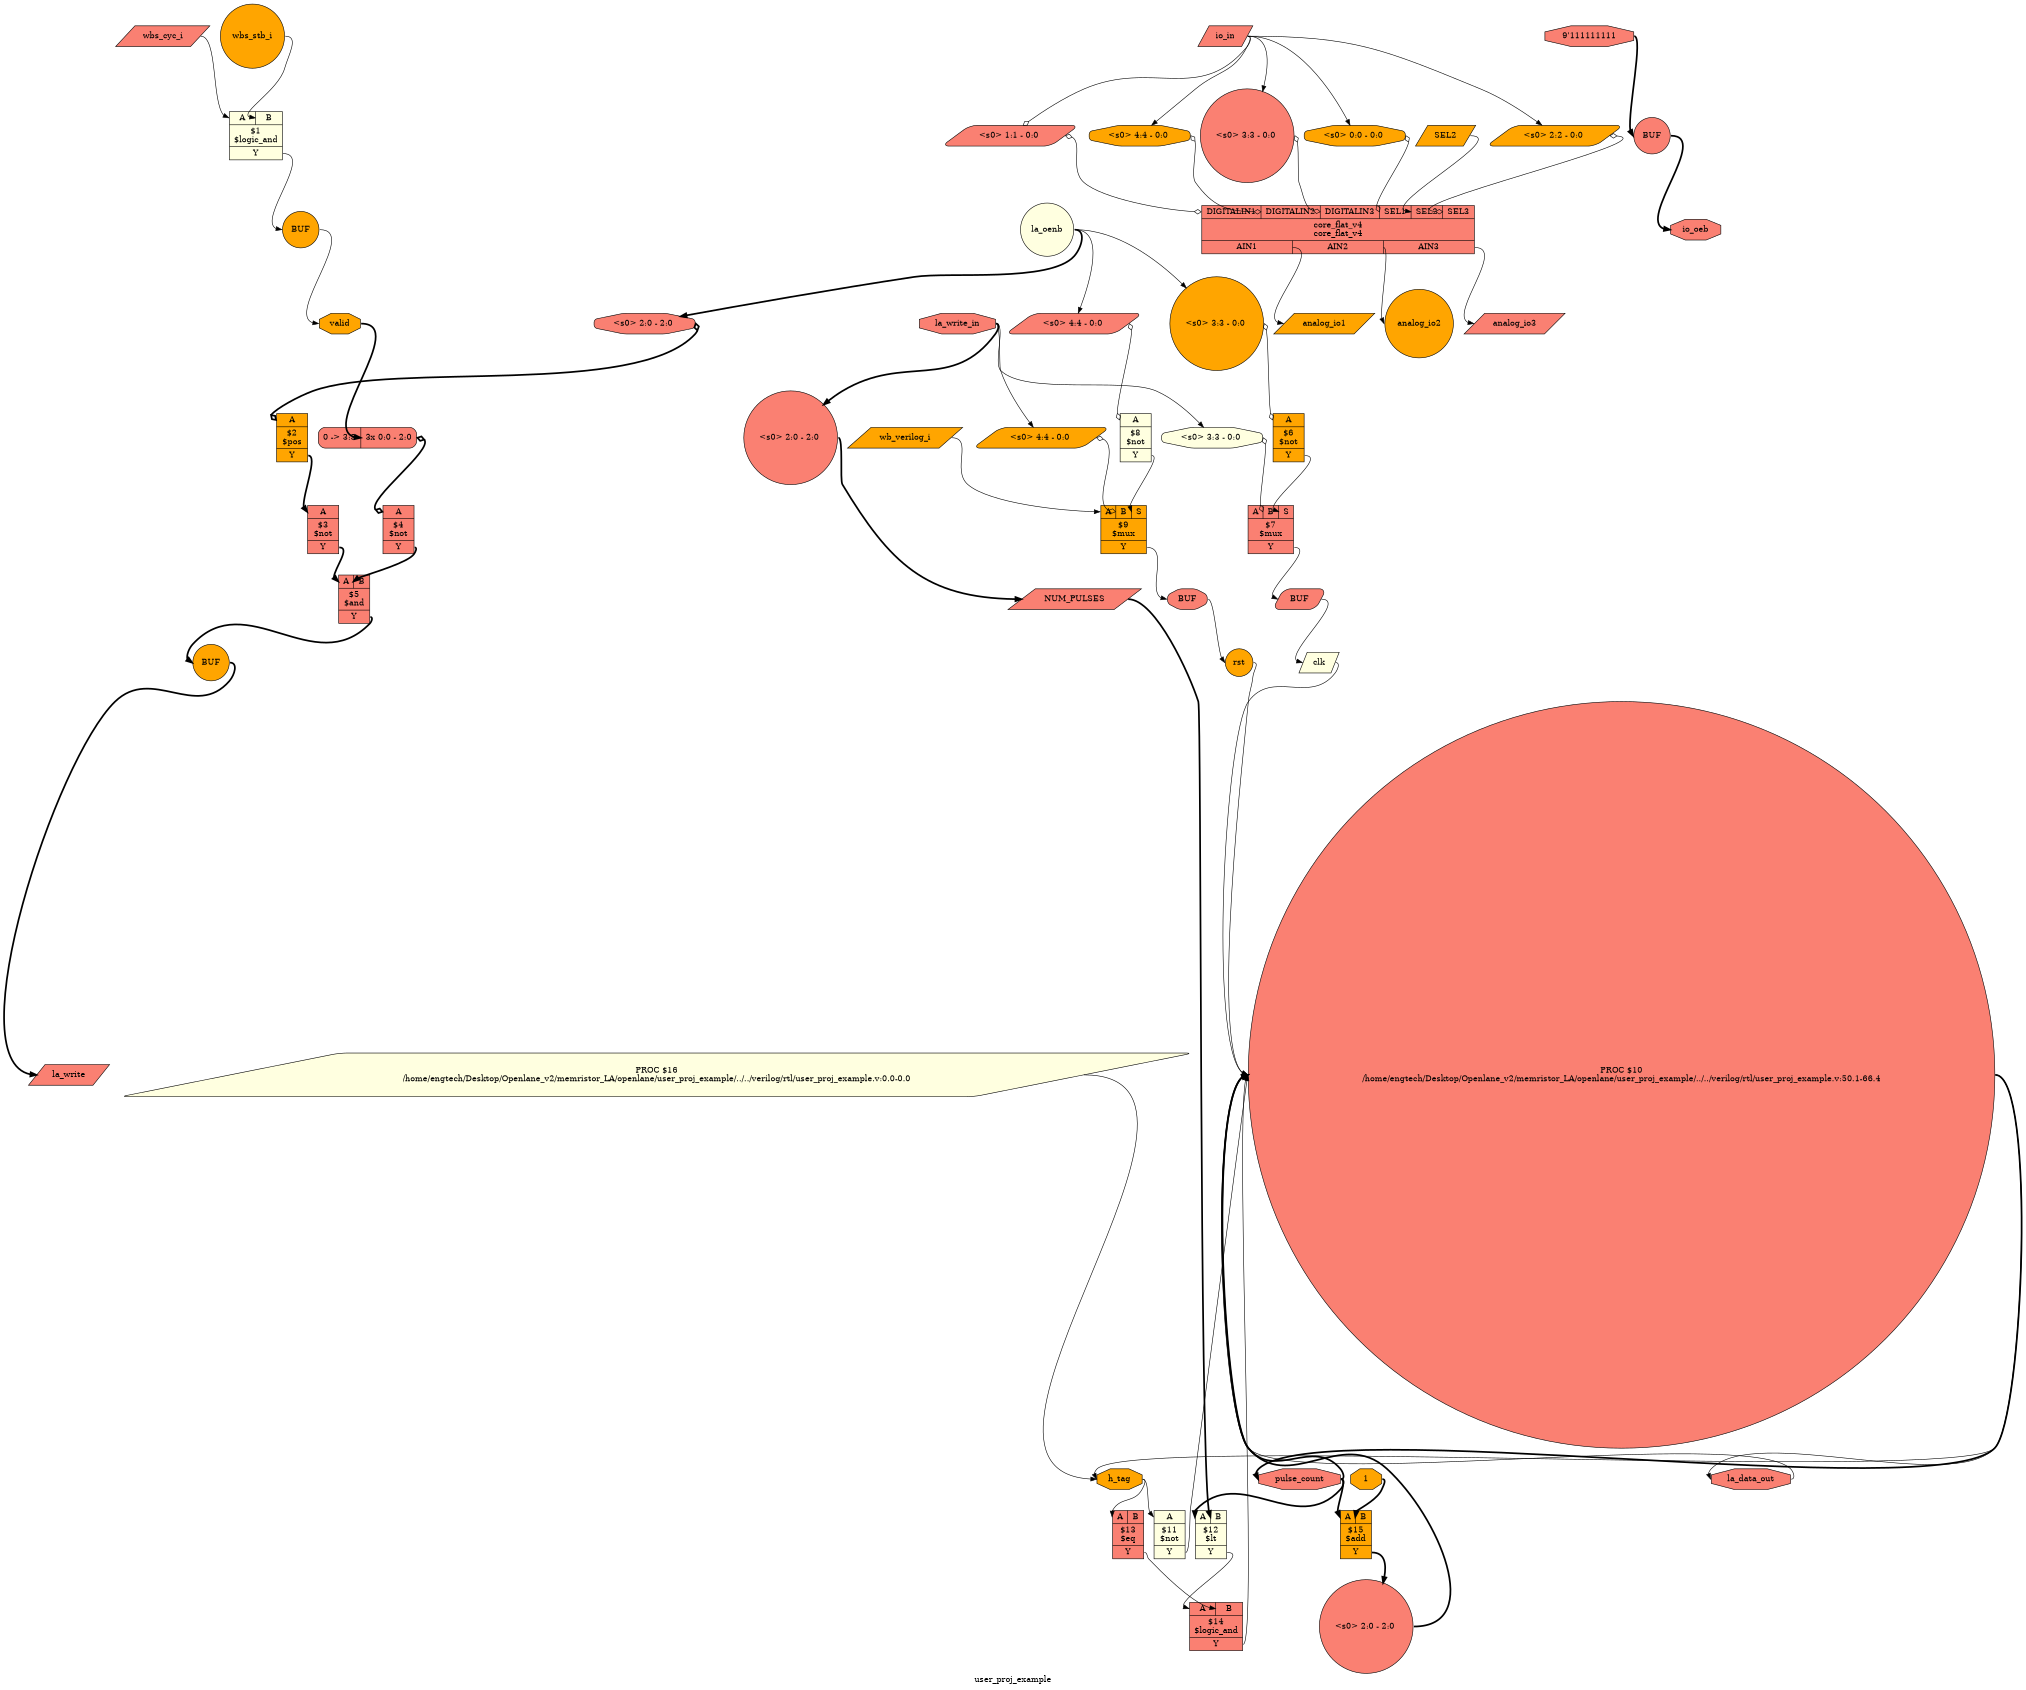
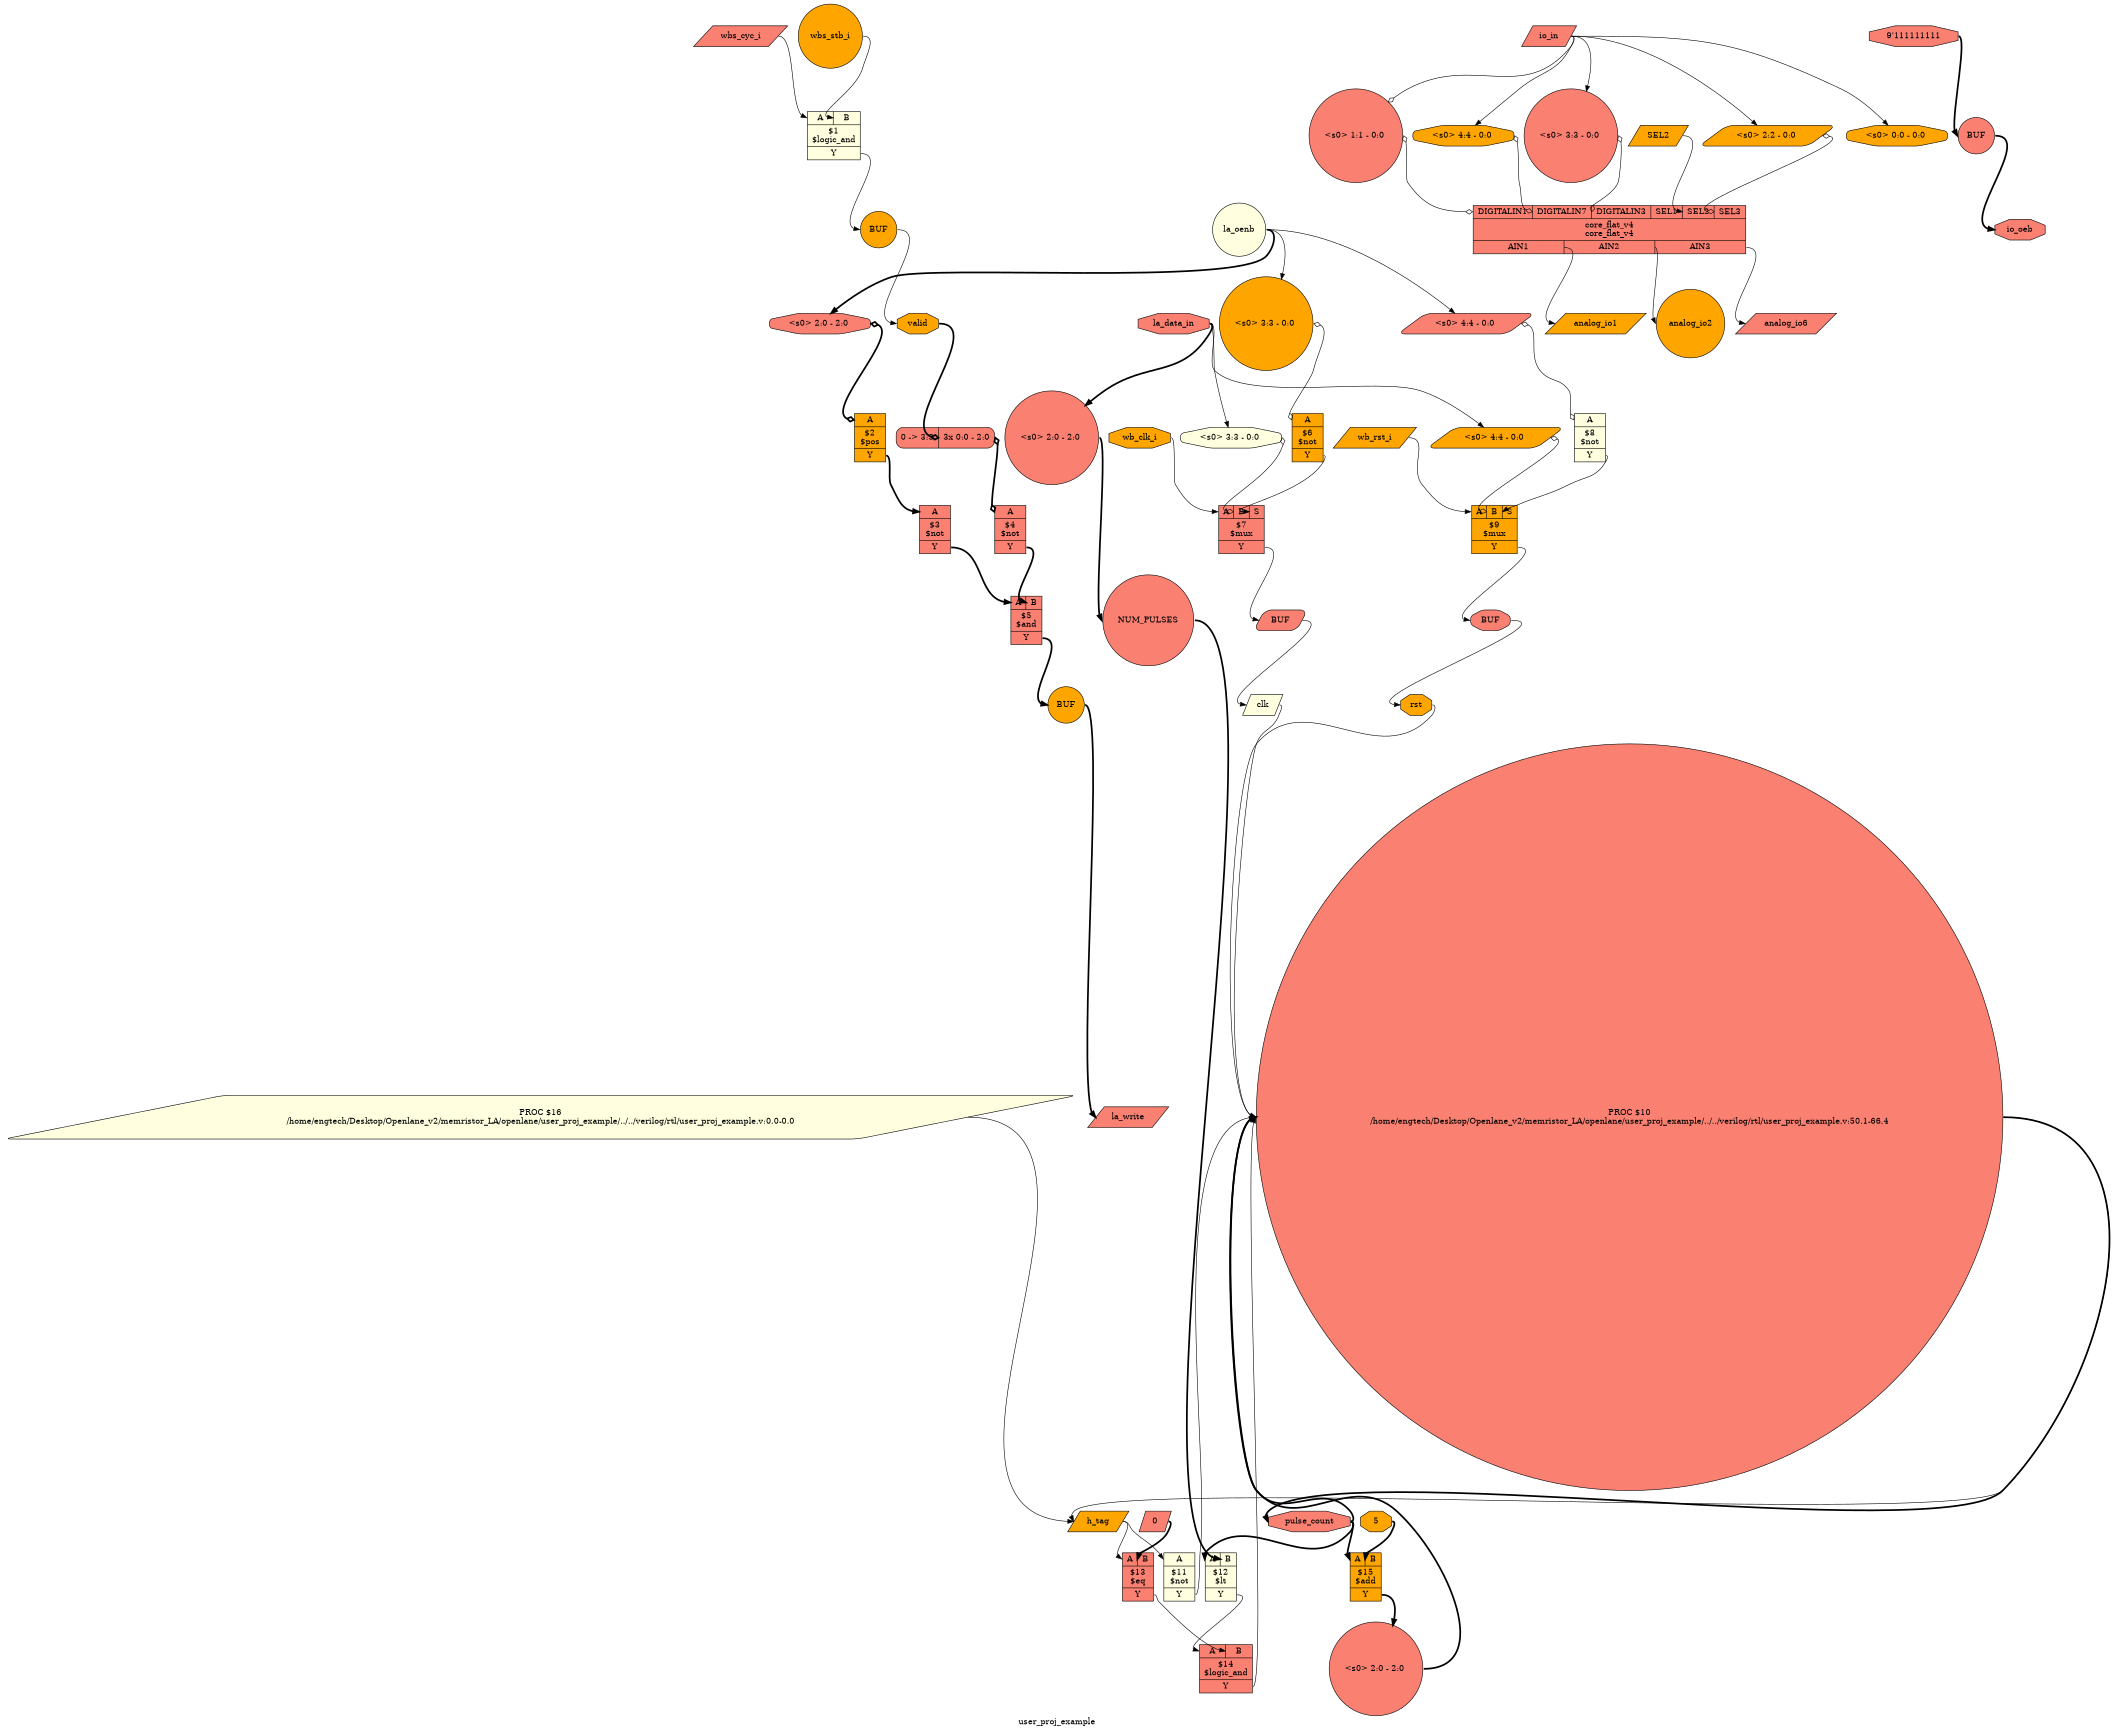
  digraph {
    label=user_proj_example
    rankdir=TB
    remincross=true
    node [color=black fillcolor=salmon fontcolor=black shape=record style=filled]
    edge [color=black fontcolor=black headport=w tailport=e]
    n1 [label=la_write shape=parallelogram]
    n2 [fillcolor=orange label=valid shape=octagon]
    n3 [label="0 -&gt; 3:3 |<s2> 3x 0:0 - 2:0 " style="rounded,filled"]
    n4 [label="{{<p48> A}|$4\n$not|{<p50> Y}}" color="" fontcolor=""]
    n5 [label=pulse_count shape=octagon]
    n6 [fillcolor=orange label="{{<p48> A|<p49> B}|$15\n$add|{<p50> Y}}" color="" fontcolor=""]
    n7 [fillcolor=lightyellow label="{{<p48> A|<p49> B}|$12\n$lt|{<p50> Y}}" color="" fontcolor=""]
    n8 [label="PROC $10\n/home/engtech/Desktop/Openlane_v2/memristor_LA/openlane/user_proj_example/../../verilog/rtl/user_proj_example.v:50.1-66.4" shape=circle style="rounded,filled" color="" fontcolor=""]
    n9 [label="<s0> 2:0 - 2:0 " shape=circle style="rounded,filled"]
    n10 [label="{{<p48> A|<p49> B}|$14\n$logic_and|{<p50> Y}}" color="" fontcolor=""]
-   n11 [fillcolor=orange label=h_tag shape=octagon]
-   n12 [label=la_data_out shape=octagon]
+   n11 [fillcolor=orange label=h_tag shape=parallelogram]
    n13 [label="{{<p48> A|<p49> B}|$13\n$eq|{<p50> Y}}" color="" fontcolor=""]
    n14 [fillcolor=lightyellow label="{{<p48> A}|$11\n$not|{<p50> Y}}" color="" fontcolor=""]
-   n15 [label=NUM_PULSES shape=parallelogram]
-   n16 [fillcolor=orange label=rst shape=circle]
+   n15 [label=NUM_PULSES shape=circle]
+   n16 [fillcolor=orange label=rst shape=octagon]
    n17 [fillcolor=lightyellow label=clk shape=parallelogram]
-   n18 [label=analog_io3 shape=parallelogram]
+   n18 [label=analog_io6 shape=parallelogram]
    n19 [fillcolor=orange label=analog_io2 shape=circle]
    n20 [fillcolor=orange label=analog_io1 shape=parallelogram]
    n21 [fillcolor=orange label=SEL2 shape=parallelogram]
-   n22 [label="{{<p39> DIGITALIN1|<p40> DIGITALIN2|<p41> DIGITALIN3|<p42> SEL1|<p29> SEL2|<p43> SEL3}|core_flat_v4\ncore_flat_v4|{<p44> AIN1|<p45> AIN2|<p46> AIN3}}" color="" fontcolor=""]
+   n22 [label="{{<p39> DIGITALIN1|<p40> DIGITALIN7|<p41> DIGITALIN3|<p42> SEL1|<p29> SEL2|<p43> SEL3}|core_flat_v4\ncore_flat_v4|{<p44> AIN1|<p45> AIN2|<p46> AIN3}}" color="" fontcolor=""]
    n23 [label=io_in shape=parallelogram]
    n24 [fillcolor=orange label="<s0> 4:4 - 0:0 " shape=octagon style="rounded,filled"]
    n25 [label="<s0> 3:3 - 0:0 " shape=circle style="rounded,filled"]
    n26 [fillcolor=orange label="<s0> 2:2 - 0:0 " shape=parallelogram style="rounded,filled"]
-   n27 [label="<s0> 1:1 - 0:0 " shape=parallelogram style="rounded,filled"]
+   n27 [label="<s0> 1:1 - 0:0 " shape=circle style="rounded,filled"]
    n28 [fillcolor=orange label="<s0> 0:0 - 0:0 " shape=octagon style="rounded,filled"]
    n29 [label=io_oeb shape=octagon]
    n30 [fillcolor=lightyellow label=la_oenb shape=circle]
    n31 [label="<s0> 4:4 - 0:0 " shape=parallelogram style="rounded,filled"]
    n32 [fillcolor=orange label="<s0> 3:3 - 0:0 " shape=circle style="rounded,filled"]
    n33 [label="<s0> 2:0 - 2:0 " shape=octagon style="rounded,filled"]
    n34 [fillcolor=lightyellow label="{{<p48> A}|$8\n$not|{<p50> Y}}" color="" fontcolor=""]
    n35 [fillcolor=orange label="{{<p48> A}|$6\n$not|{<p50> Y}}" color="" fontcolor=""]
    n36 [fillcolor=orange label="{{<p48> A}|$2\n$pos|{<p50> Y}}" color="" fontcolor=""]
-   n37 [label=la_write_in shape=octagon]
+   n37 [label=la_data_in shape=octagon]
    n38 [fillcolor=orange label="<s0> 4:4 - 0:0 " shape=parallelogram style="rounded,filled"]
    n39 [fillcolor=lightyellow label="<s0> 3:3 - 0:0 " shape=octagon style="rounded,filled"]
    n40 [label="<s0> 2:0 - 2:0 " shape=circle style="rounded,filled"]
    n41 [fillcolor=orange label="{{<p48> A|<p49> B|<p56> S}|$9\n$mux|{<p50> Y}}" color="" fontcolor=""]
    n42 [label="{{<p48> A|<p49> B|<p56> S}|$7\n$mux|{<p50> Y}}" color="" fontcolor=""]
    n43 [label=wbs_cyc_i shape=parallelogram]
    n44 [fillcolor=lightyellow label="{{<p48> A|<p49> B}|$1\n$logic_and|{<p50> Y}}" color="" fontcolor=""]
    n45 [fillcolor=orange label=BUF shape=circle style="rounded,filled" color="" fontcolor=""]
    n46 [fillcolor=orange label=wbs_stb_i shape=circle]
-   n47 [fillcolor=orange label=wb_verilog_i shape=parallelogram]
+   n47 [fillcolor=orange label=wb_rst_i shape=parallelogram]
    n48 [label=BUF shape=octagon style="rounded,filled" color="" fontcolor=""]
+   n49 [fillcolor=orange label=wb_clk_i shape=octagon]
    n50 [label=BUF shape=parallelogram style="rounded,filled" color="" fontcolor=""]
-   n51 [fillcolor=orange label=1 shape=octagon color="" fontcolor=""]
+   n51 [fillcolor=orange label=5 shape=octagon color="" fontcolor=""]
+   n52 [label=0 shape=parallelogram color="" fontcolor=""]
    n53 [label="{{<p48> A|<p49> B}|$5\n$and|{<p50> Y}}" color="" fontcolor=""]
    n54 [fillcolor=orange label=BUF shape=circle style="rounded,filled" color="" fontcolor=""]
    n55 [label="{{<p48> A}|$3\n$not|{<p50> Y}}" color="" fontcolor=""]
    n56 [fillcolor=lightyellow label="PROC $16\n/home/engtech/Desktop/Openlane_v2/memristor_LA/openlane/user_proj_example/../../verilog/rtl/user_proj_example.v:0.0-0.0" shape=parallelogram style="rounded,filled" color="" fontcolor=""]
    n57 [label="9'111111111" shape=octagon color="" fontcolor=""]
    n58 [label=BUF shape=circle style="rounded,filled" color="" fontcolor=""]
-   n2 -> n3 [headport="s2:w" style="setlinewidth(3)"]
+   n2 -> n3 [headport="s2:w" style="setlinewidth(3)" arrowhead=odiamond]
    n3 -> n4 [arrowhead=odiamond arrowtail=odiamond dir=both headport="p48:w" style="setlinewidth(3)"]
    n4 -> n53 [headport="p49:w" style="setlinewidth(3)" tailport="p50:e"]
    n5 -> n6 [headport="p48:w" style="setlinewidth(3)"]
    n5 -> n7 [headport="p48:w" style="setlinewidth(3)"]
    n5 -> n8 [style="setlinewidth(3)"]
    n6 -> n9 [headport="s0:w" style="setlinewidth(3)" tailport="p50:e"]
    n7 -> n10 [headport="p48:w" tailport="p50:e"]
    n8 -> n5 [style="setlinewidth(3)"]
    n8 -> n11
-   n8 -> n12
    n9 -> n8 [style="setlinewidth(3)"]
    n10 -> n8 [tailport="p50:e"]
    n11 -> n13 [headport="p48:w"]
    n11 -> n14 [headport="p48:w"]
-   n12 -> n8
    n13 -> n10 [headport="p49:w" tailport="p50:e"]
    n14 -> n8 [tailport="p50:e"]
    n15 -> n7 [headport="p49:w" style="setlinewidth(3)"]
    n16 -> n8
    n17 -> n8
    n21 -> n22 [headport="p29:w"]
    n22 -> n18 [tailport="p46:e"]
    n22 -> n19 [tailport="p45:e"]
    n22 -> n20 [tailport="p44:e"]
    n23 -> n24 [headport="s0:w"]
    n23 -> n25 [headport="s0:w"]
    n23 -> n26 [headport="s0:w"]
    n23 -> n27 [arrowhead=odiamond headport="s0:w"]
    n23 -> n28 [headport="s0:w"]
    n24 -> n22 [arrowhead=odiamond arrowtail=odiamond dir=both headport="p40:w"]
    n25 -> n22 [arrowhead=odiamond arrowtail=odiamond dir=both headport="p41:w"]
    n26 -> n22 [arrowhead=odiamond arrowtail=odiamond dir=both headport="p43:w"]
    n27 -> n22 [arrowhead=odiamond arrowtail=odiamond dir=both headport="p39:w"]
-   n28 -> n22 [arrowhead=odiamond arrowtail=odiamond dir=both headport="p42:w"]
    n30 -> n31 [headport="s0:w"]
    n30 -> n32 [headport="s0:w"]
    n30 -> n33 [headport="s0:w" style="setlinewidth(3)"]
    n31 -> n34 [arrowhead=odiamond arrowtail=odiamond dir=both headport="p48:w"]
    n32 -> n35 [arrowhead=odiamond arrowtail=odiamond dir=both headport="p48:w"]
    n33 -> n36 [arrowhead=odiamond arrowtail=odiamond dir=both headport="p48:w" style="setlinewidth(3)"]
    n34 -> n41 [headport="p56:w" tailport="p50:e"]
    n35 -> n42 [headport="p56:w" tailport="p50:e"]
    n36 -> n55 [headport="p48:w" style="setlinewidth(3)" tailport="p50:e"]
    n37 -> n38 [headport="s0:w"]
    n37 -> n39 [headport="s0:w"]
    n37 -> n40 [headport="s0:w" style="setlinewidth(3)"]
    n38 -> n41 [arrowhead=odiamond arrowtail=odiamond dir=both headport="p49:w"]
    n39 -> n42 [arrowhead=odiamond arrowtail=odiamond dir=both headport="p49:w"]
    n40 -> n15 [style="setlinewidth(3)"]
    n41 -> n48 [tailport="p50:e"]
    n42 -> n50 [tailport="p50:e"]
    n43 -> n44 [headport="p48:w"]
    n44 -> n45 [tailport="p50:e"]
    n45 -> n2
    n46 -> n44 [headport="p49:w"]
    n47 -> n41 [headport="p48:w"]
    n48 -> n16
+   n49 -> n42 [headport="p48:w"]
    n50 -> n17
    n51 -> n6 [headport="p49:w" style="setlinewidth(3)"]
+   n52 -> n13 [headport="p49:w" style="setlinewidth(3)"]
    n53 -> n54 [style="setlinewidth(3)" tailport="p50:e"]
    n54 -> n1 [style="setlinewidth(3)"]
    n55 -> n53 [headport="p48:w" style="setlinewidth(3)" tailport="p50:e"]
    n56 -> n11
    n57 -> n58 [style="setlinewidth(3)"]
    n58 -> n29 [style="setlinewidth(3)"]
  }
